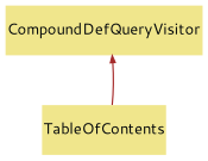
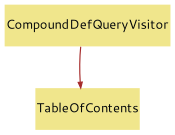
  digraph {
    rankdir=TB
    node [fontcolor="#010509FF" fontname="Segoe UI" fontsize=11 margin=0.01 shape=none style=filled fillcolor=khaki]
    n1 [label=CompoundDefQueryVisitor]
    n2 [label=TableOfContents]
-   n2 -> n1 [arrowsize=0.5 color=brown]
+   n1 -> n2 [arrowsize=0.5 color=brown]
  }
